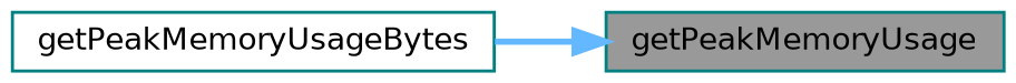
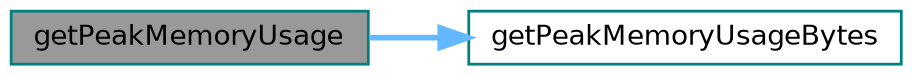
  digraph {
    rankdir=LR
    node [color=teal fontname=Helvetica fontsize=10 shape=box style=filled]
    n1 [fillcolor=grey60 fontcolor=black height=0.2 label=getPeakMemoryUsage width=0.4]
    n2 [fillcolor=white height=0.2 label=getPeakMemoryUsageBytes width=0.4]
-   n2 -> n1 [color=steelblue1 fontname=Helvetica fontsize=10 labelfontname=Helvetica labelfontsize=10 style=bold]
+   n1 -> n2 [color=steelblue1 fontname=Helvetica fontsize=10 labelfontname=Helvetica labelfontsize=10 style=bold]
  }
